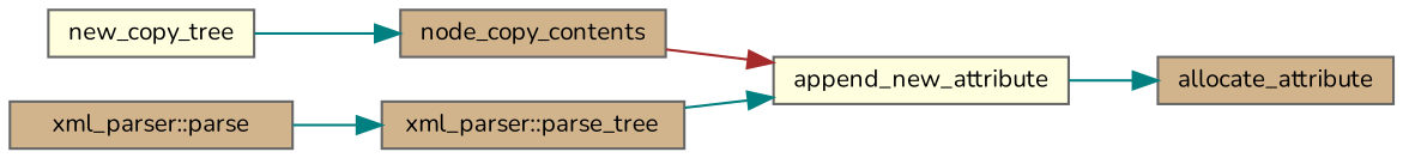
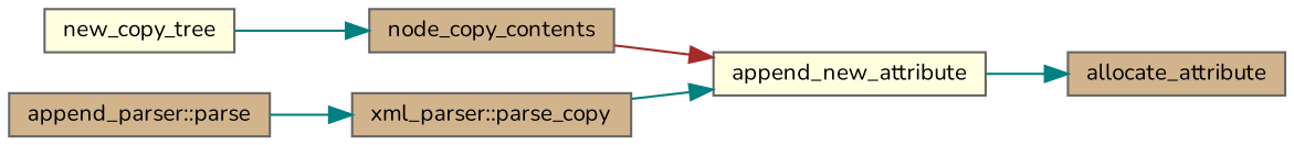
  digraph {
    fontname=Nunito
    rankdir=RL
    node [color=grey40 fillcolor=tan fontname=Nunito fontsize=10 shape=box style=filled]
    edge [color=teal dir=back fontname=Nunito fontsize=10 labelfontname=Helvetica labelfontsize=10 style=solid]
    n1 [color=gray40 fontcolor=black height=0.2 label=allocate_attribute width=0.4]
    n2 [fillcolor=lightyellow height=0.2 label=append_new_attribute width=0.4]
    n3 [height=0.2 label=node_copy_contents width=0.4]
-   n4 [height=0.2 label="xml_parser::parse_tree" width=0.4]
+   n4 [height=0.2 label="xml_parser::parse_copy" width=0.4]
    n5 [fillcolor=lightyellow height=0.2 label=new_copy_tree width=0.4]
-   n6 [height=0.2 label="xml_parser::parse" width=0.4]
+   n6 [height=0.2 label="append_parser::parse" width=0.4]
    n1 -> n2
    n2 -> n3 [color=brown]
    n2 -> n4
    n3 -> n5
    n4 -> n6
  }
